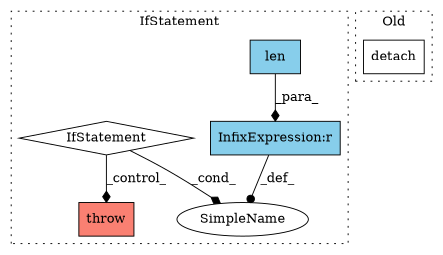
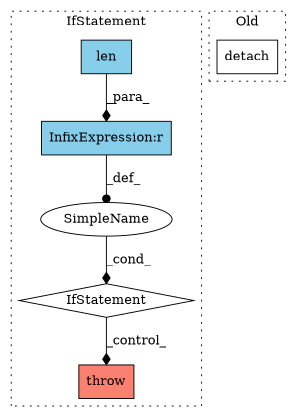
  digraph {
    node [a=32 fillcolor=white shape=box style=filled]
    edge [arrowhead=diamond]
    n1 [a=53 fillcolor=salmon l=6 label=throw s=2782]
    n2 [fillcolor=skyblue l="4,1" label=len s="2696,2707"]
    n3 [a=25 l="4,2" label=IfStatement s="2673,2770" shape=diamond]
    n4 [a=42 label=SimpleName shape=ellipse]
    n5 [a=27 fillcolor=skyblue l=3 label="InfixExpression:r" s=2693]
    n6 [l=8 label=detach s=2728]
    subgraph cluster_1 {
      label=IfStatement
      style=dotted
      n1
      n2
      n3
      n4
      n5
    }
    subgraph cluster_2 {
      label=Old
      style=dotted
      n6
    }
    n2 -> n5 [label=_para_]
    n3 -> n1 [label=_control_]
-   n3 -> n4 [label=_cond_]
+   n4 -> n3 [label=_cond_]
    n5 -> n4 [arrowhead=dot label=_def_]
  }
